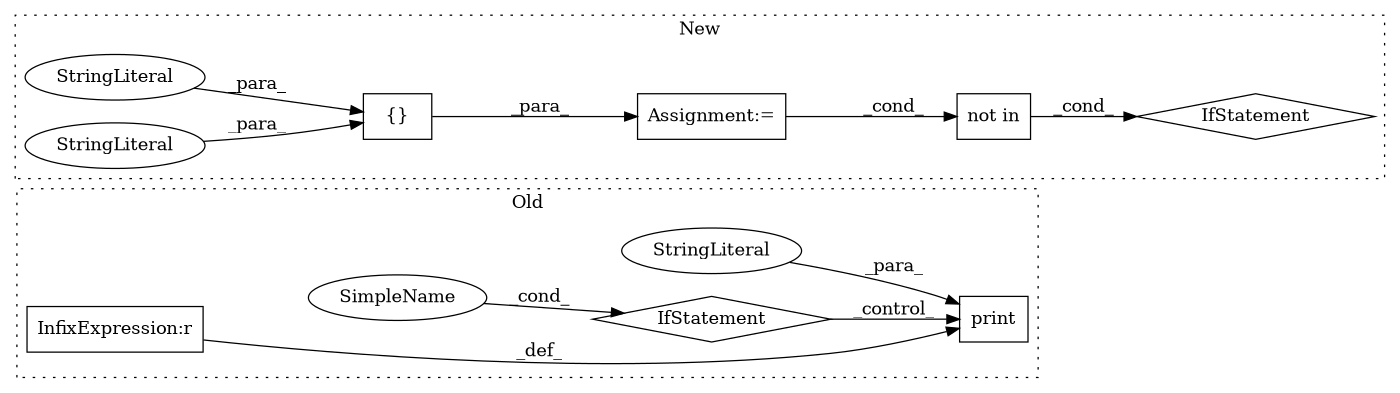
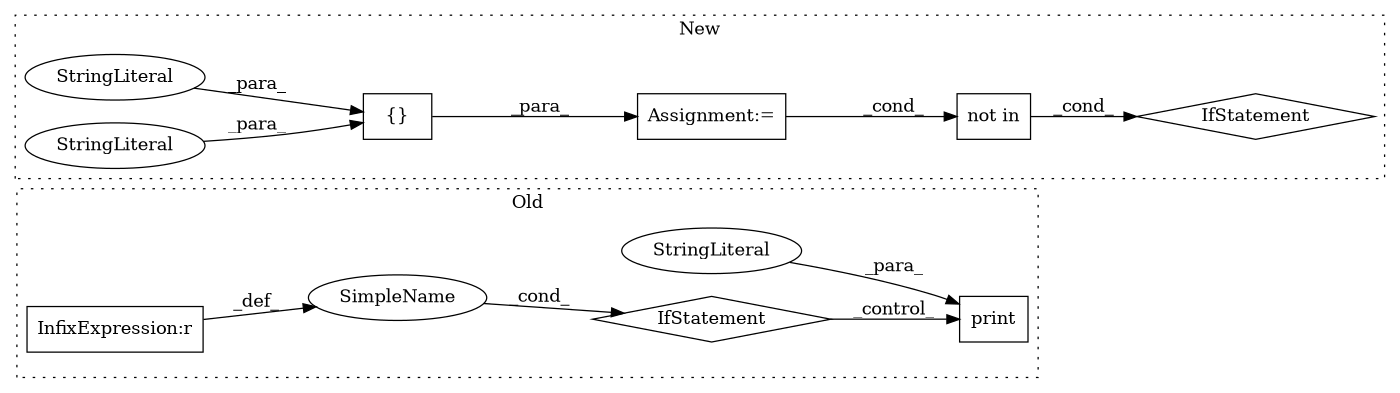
  digraph {
    rankdir=LR
    node [a=45 l=15 shape=box]
    n1 [a=32 l="6,1" label=print s="522,584"]
    n2 [l=56 label=StringLiteral s=528 shape=ellipse]
    n3 [a=25 l="4,2" label=IfStatement s="472,498" shape=diamond]
    n4 [a=42 label=SimpleName shape=ellipse l=""]
    n5 [a=27 l=4 label="InfixExpression:r" s=490]
    n6 [a=108 l=30 label="not in" s=1326]
    n7 [a=25 l="14,2" label=IfStatement s="1312,1356" shape=diamond]
    n8 [a=7 l=1 label="Assignment:=" s=996]
    n9 [a=4 l="1,1" label="{}" s="1009,1076"]
    n10 [label=StringLiteral s=1045 shape=ellipse]
    n11 [label=StringLiteral s=1061 shape=ellipse]
    subgraph cluster_1 {
      label=Old
      style=dotted
      n1
      n2
      n3
      n4
      n5
    }
    subgraph cluster_2 {
      label=New
      style=dotted
      n6
      n7
      n8
      n9
      n10
      n11
    }
    n2 -> n1 [label=_para_]
    n3 -> n1 [label=_control_]
    n4 -> n3 [label=_cond_]
-   n5 -> n1 [label=_def_]
+   n5 -> n4 [label=_def_]
    n6 -> n7 [label=_cond_]
    n8 -> n6 [label=_cond_]
    n9 -> n8 [label=_para_]
    n10 -> n9 [label=_para_]
    n11 -> n9 [label=_para_]
  }
